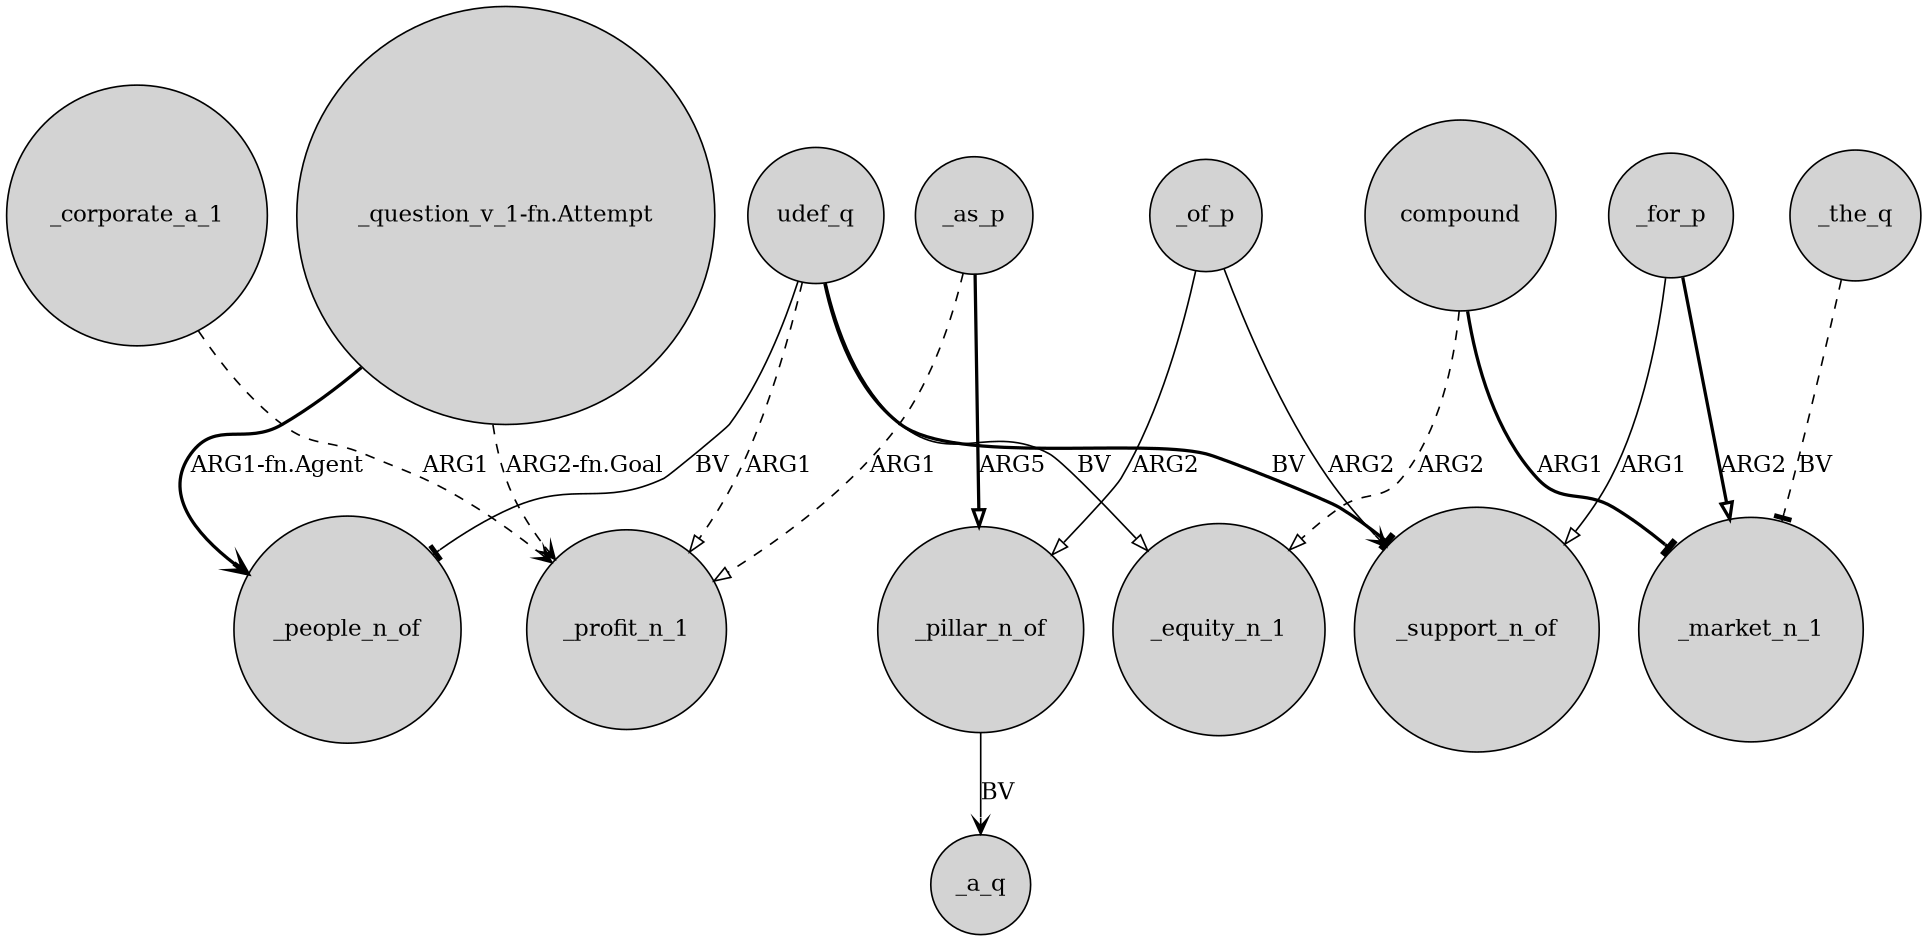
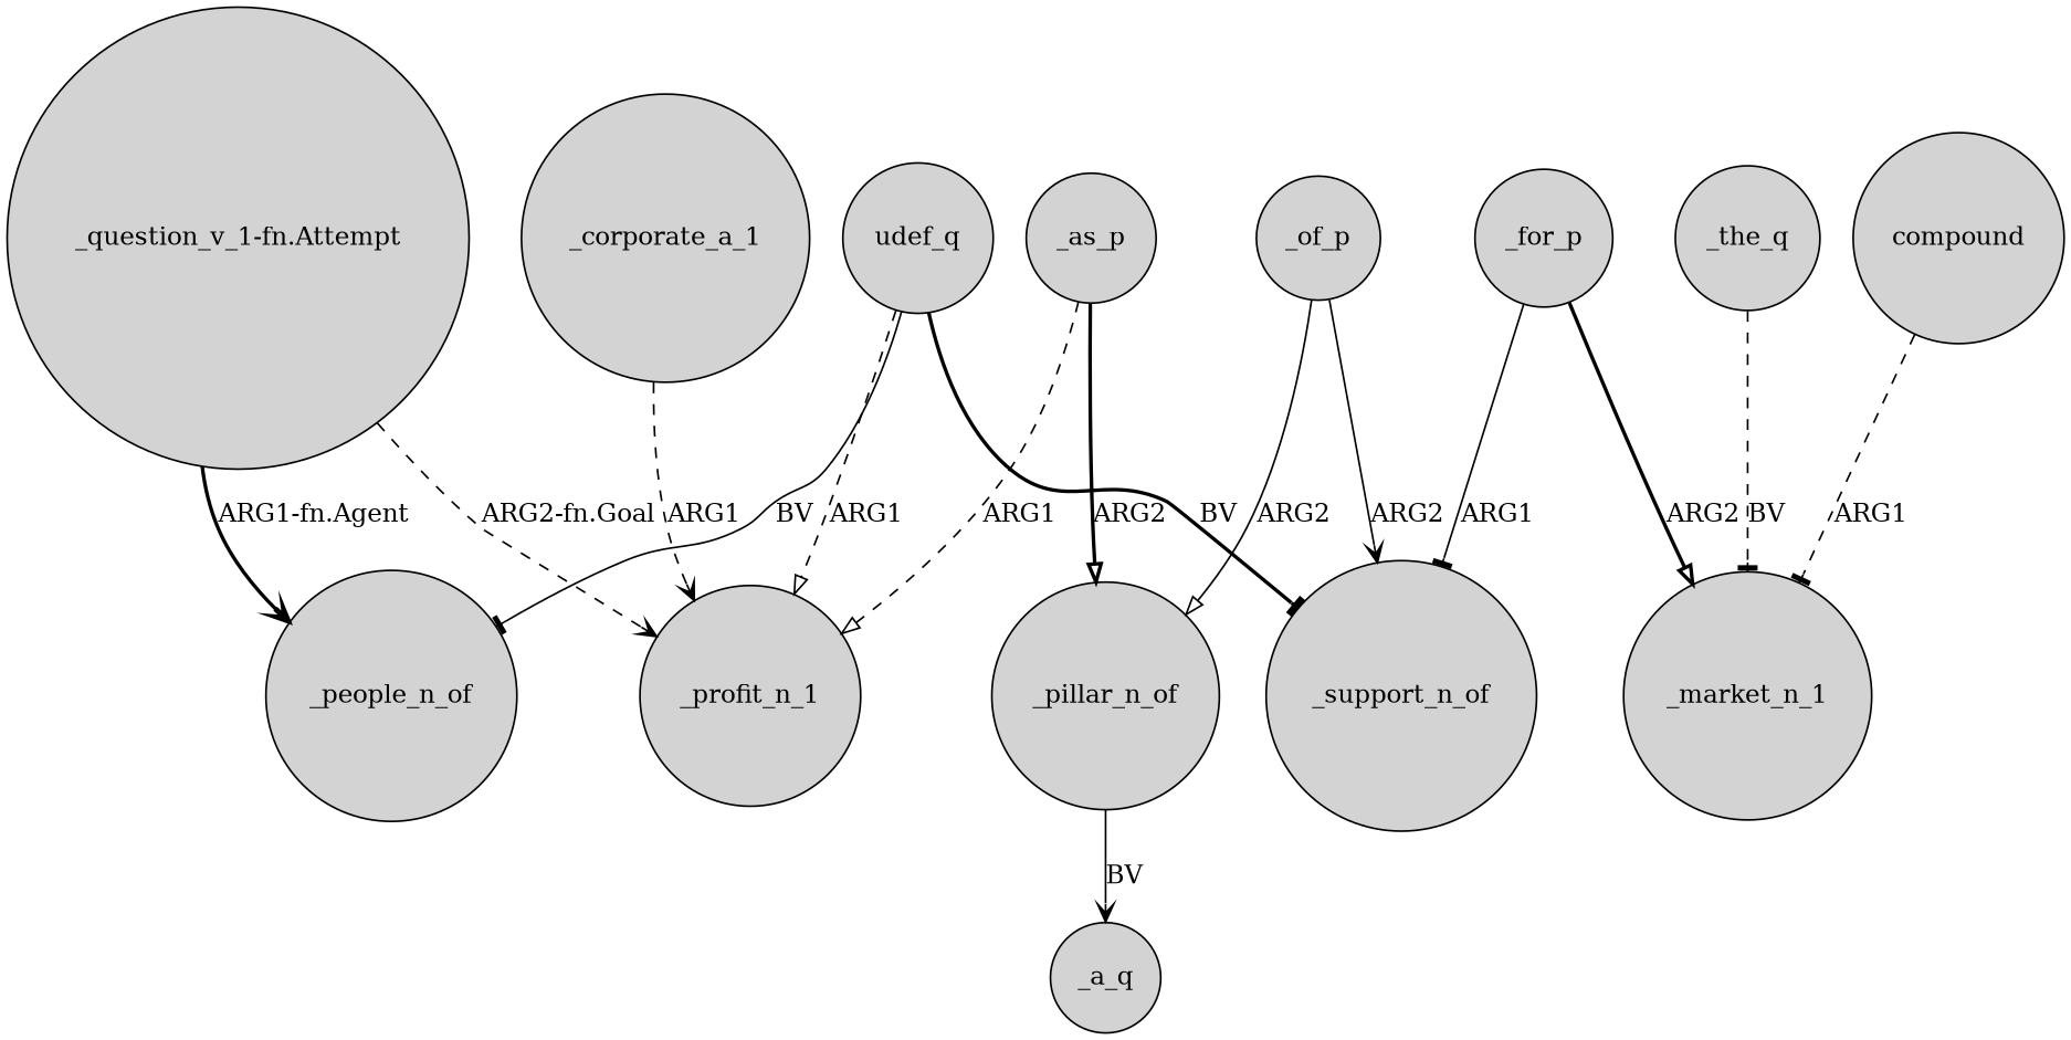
  digraph {
    node [shape=circle style=filled]
    edge [arrowhead=onormal style=dashed]
    udef_q
    _people_n_of
    _profit_n_1
    _support_n_of
-   _equity_n_1
    _for_p
    _market_n_1
    compound
    "_question_v_1-fn.Attempt"
    _of_p
    _pillar_n_of
    _a_q
    _corporate_a_1
    _the_q
    _as_p
    udef_q -> _people_n_of [arrowhead=tee label=BV style=solid]
    udef_q -> _profit_n_1 [label=ARG1]
    udef_q -> _support_n_of [arrowhead=tee label=BV style=bold]
-   udef_q -> _equity_n_1 [label=BV style=solid]
-   _for_p -> _support_n_of [label=ARG1 style=solid]
+   _for_p -> _support_n_of [arrowhead=tee label=ARG1 style=solid]
    _for_p -> _market_n_1 [label=ARG2 style=bold]
-   compound -> _equity_n_1 [label=ARG2]
-   compound -> _market_n_1 [arrowhead=tee label=ARG1 style=bold]
+   compound -> _market_n_1 [arrowhead=tee label=ARG1]
    "_question_v_1-fn.Attempt" -> _people_n_of [arrowhead=vee label="ARG1-fn.Agent" style=bold]
    "_question_v_1-fn.Attempt" -> _profit_n_1 [arrowhead=vee label="ARG2-fn.Goal"]
    _of_p -> _support_n_of [arrowhead=vee label=ARG2 style=solid]
    _of_p -> _pillar_n_of [label=ARG2 style=solid]
    _pillar_n_of -> _a_q [arrowhead=vee label=BV style=solid]
    _corporate_a_1 -> _profit_n_1 [arrowhead=vee label=ARG1]
    _the_q -> _market_n_1 [arrowhead=tee label=BV]
    _as_p -> _profit_n_1 [label=ARG1]
-   _as_p -> _pillar_n_of [label=ARG5 style=bold]
+   _as_p -> _pillar_n_of [label=ARG2 style=bold]
  }
